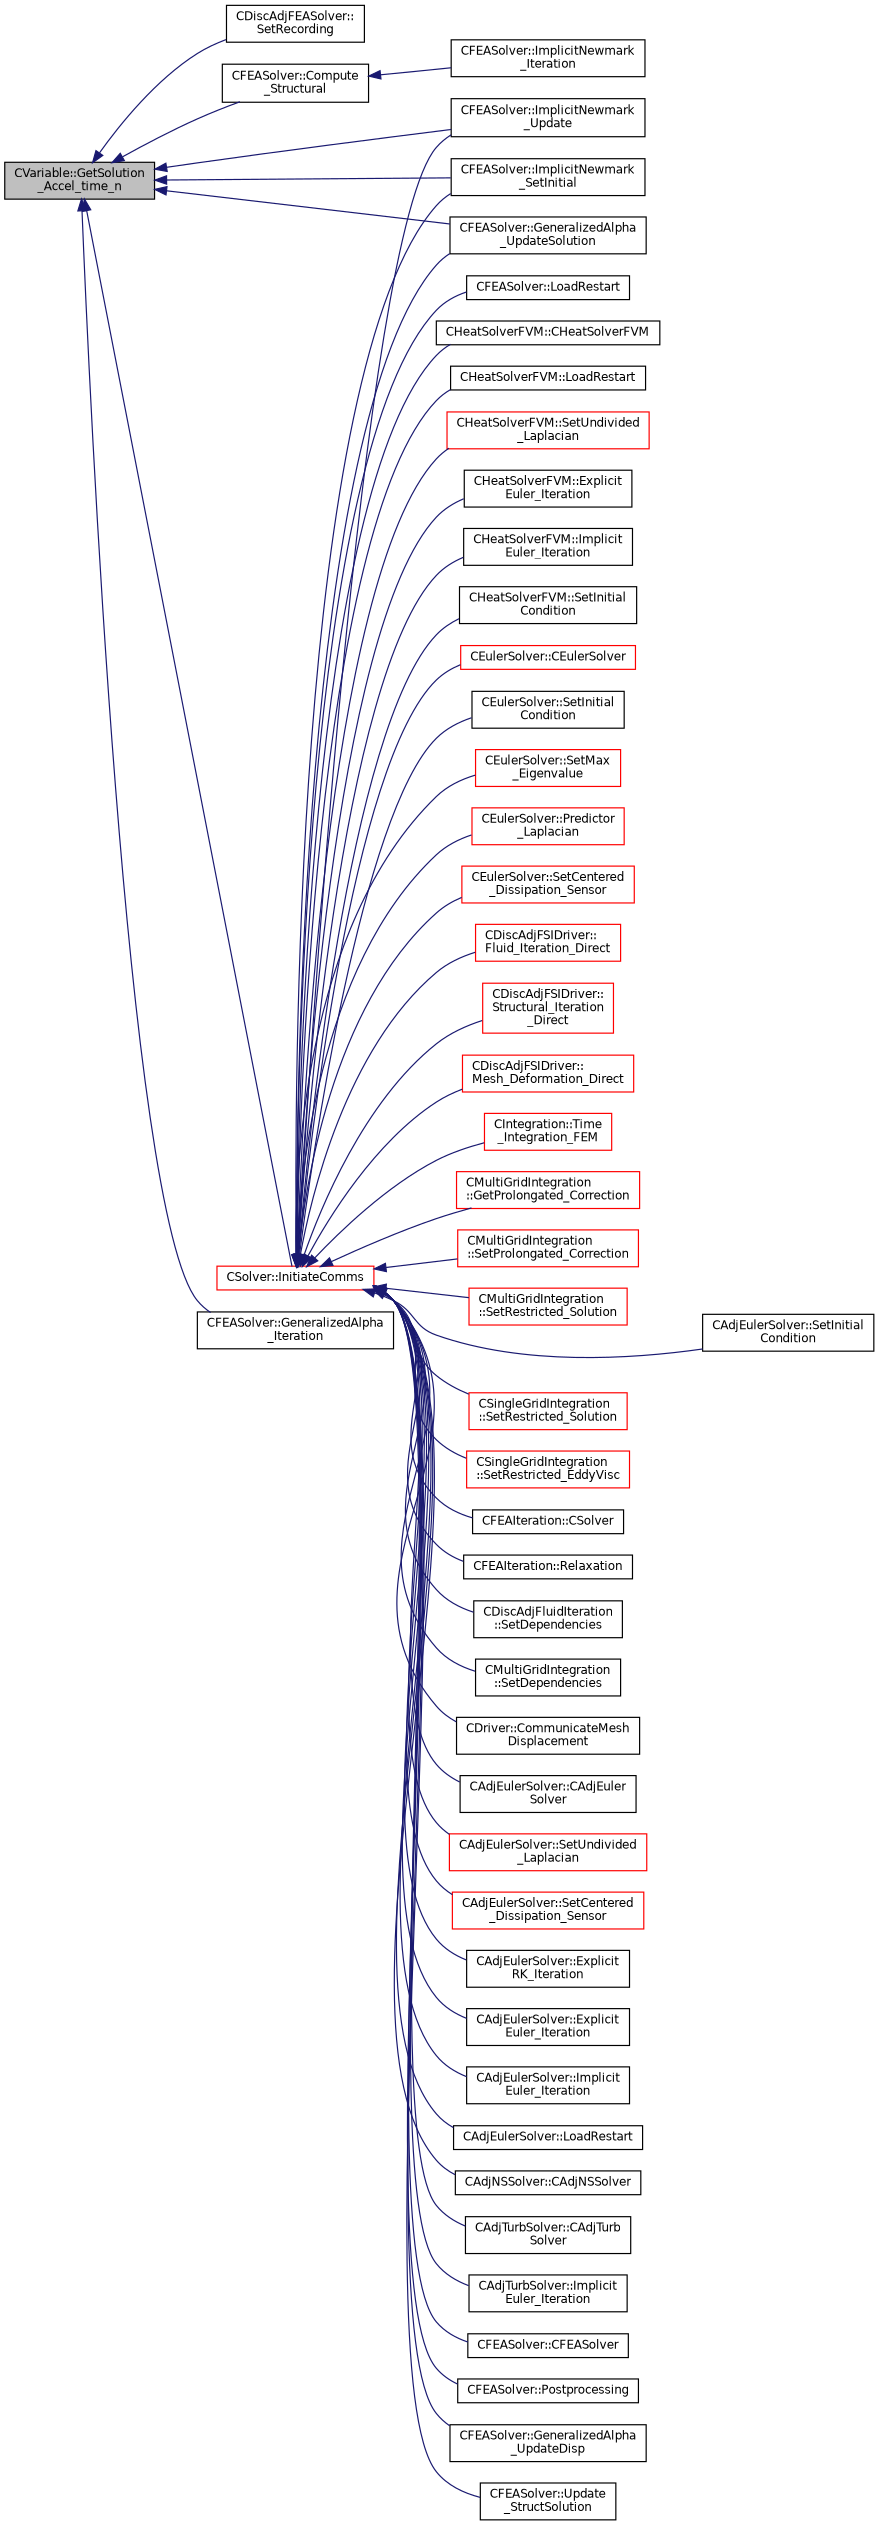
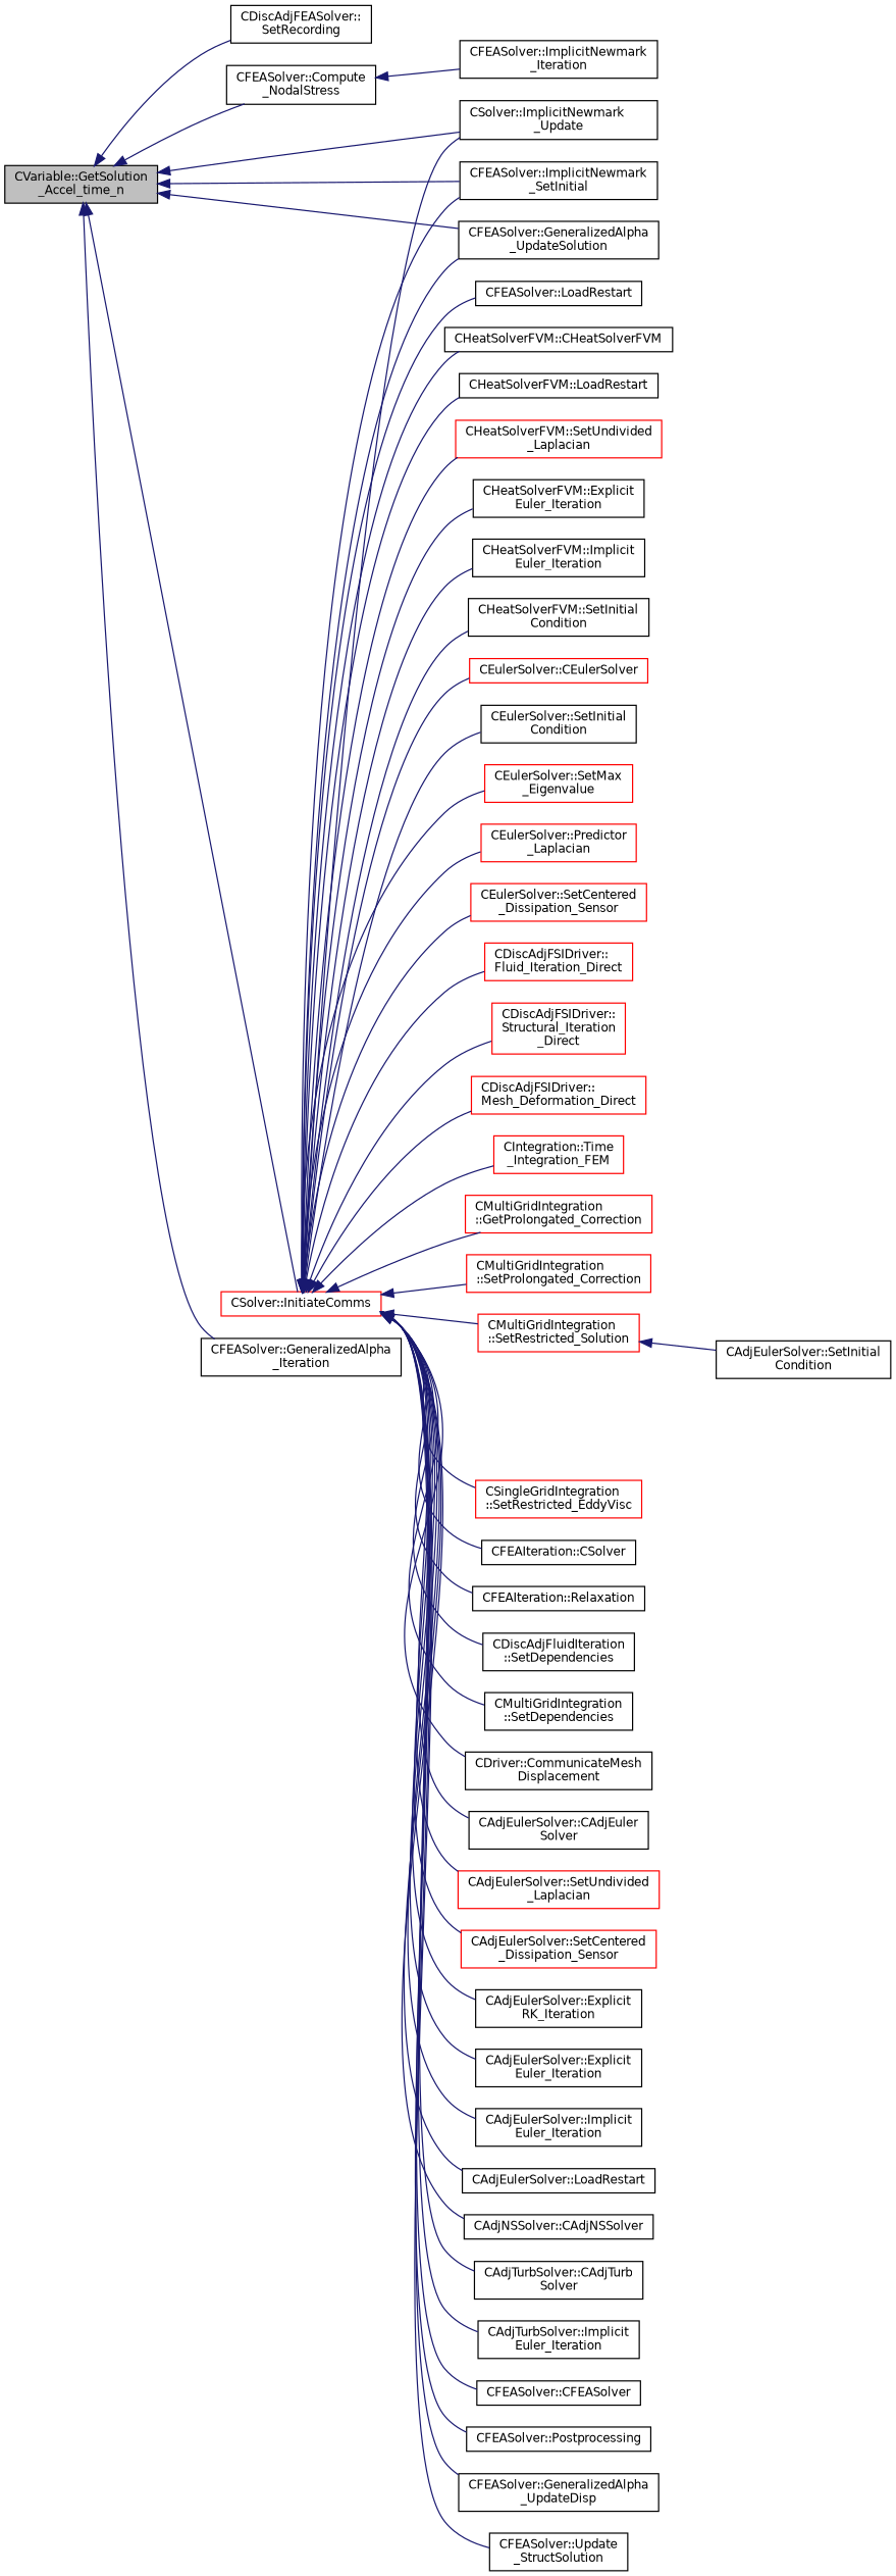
  digraph {
    rankdir=LR
    node [color=black fillcolor=white fontname=Helvetica fontsize=10 shape=record style=filled]
    edge [color=midnightblue dir=back fontname=Helvetica fontsize=10 labelfontname=Helvetica labelfontsize=10 style=solid]
    n1 [fillcolor=grey75 fontcolor=black height=0.2 label="CVariable::GetSolution\l_Accel_time_n" width=0.4]
    n2 [height=0.2 label="CDiscAdjFEASolver::\lSetRecording" width=0.4]
-   n3 [height=0.2 label="CFEASolver::Compute\l_Structural" width=0.4]
-   n4 [height=0.2 label="CFEASolver::ImplicitNewmark\l_Update" width=0.4]
+   n3 [height=0.2 label="CFEASolver::Compute\l_NodalStress" width=0.4]
+   n4 [height=0.2 label="CSolver::ImplicitNewmark\l_Update" width=0.4]
    n5 [height=0.2 label="CFEASolver::ImplicitNewmark\l_SetInitial" width=0.4]
    n6 [height=0.2 label="CFEASolver::GeneralizedAlpha\l_Iteration" width=0.4]
    n7 [height=0.2 label="CFEASolver::GeneralizedAlpha\l_UpdateSolution" width=0.4]
    n8 [color=red height=0.2 label="CSolver::InitiateComms" width=0.4]
    n9 [height=0.2 label="CFEASolver::ImplicitNewmark\l_Iteration" width=0.4]
    n10 [color=red height=0.2 label="CDiscAdjFSIDriver::\lFluid_Iteration_Direct" width=0.4]
    n11 [color=red height=0.2 label="CDiscAdjFSIDriver::\lStructural_Iteration\l_Direct" width=0.4]
    n12 [color=red height=0.2 label="CDiscAdjFSIDriver::\lMesh_Deformation_Direct" width=0.4]
    n13 [color=red height=0.2 label="CIntegration::Time\l_Integration_FEM" width=0.4]
    n14 [color=red height=0.2 label="CMultiGridIntegration\l::GetProlongated_Correction" width=0.4]
    n15 [color=red height=0.2 label="CMultiGridIntegration\l::SetProlongated_Correction" width=0.4]
    n16 [color=red height=0.2 label="CMultiGridIntegration\l::SetRestricted_Solution" width=0.4]
-   n17 [color=red height=0.2 label="CSingleGridIntegration\l::SetRestricted_Solution" width=0.4]
    n18 [color=red height=0.2 label="CSingleGridIntegration\l::SetRestricted_EddyVisc" width=0.4]
    n19 [height=0.2 label="CFEAIteration::CSolver" width=0.4]
    n20 [height=0.2 label="CFEAIteration::Relaxation" width=0.4]
    n21 [height=0.2 label="CDiscAdjFluidIteration\l::SetDependencies" width=0.4]
    n22 [height=0.2 label="CMultiGridIntegration\l::SetDependencies" width=0.4]
    n23 [height=0.2 label="CDriver::CommunicateMesh\lDisplacement" width=0.4]
    n24 [height=0.2 label="CAdjEulerSolver::CAdjEuler\lSolver" width=0.4]
    n25 [height=0.2 label="CAdjEulerSolver::SetInitial\lCondition" width=0.4]
    n26 [color=red height=0.2 label="CAdjEulerSolver::SetUndivided\l_Laplacian" width=0.4]
    n27 [color=red height=0.2 label="CAdjEulerSolver::SetCentered\l_Dissipation_Sensor" width=0.4]
    n28 [height=0.2 label="CAdjEulerSolver::Explicit\lRK_Iteration" width=0.4]
    n29 [height=0.2 label="CAdjEulerSolver::Explicit\lEuler_Iteration" width=0.4]
    n30 [height=0.2 label="CAdjEulerSolver::Implicit\lEuler_Iteration" width=0.4]
    n31 [height=0.2 label="CAdjEulerSolver::LoadRestart" width=0.4]
    n32 [height=0.2 label="CAdjNSSolver::CAdjNSSolver" width=0.4]
    n33 [height=0.2 label="CAdjTurbSolver::CAdjTurb\lSolver" width=0.4]
    n34 [height=0.2 label="CAdjTurbSolver::Implicit\lEuler_Iteration" width=0.4]
    n35 [height=0.2 label="CFEASolver::CFEASolver" width=0.4]
    n36 [height=0.2 label="CFEASolver::Postprocessing" width=0.4]
    n37 [height=0.2 label="CFEASolver::GeneralizedAlpha\l_UpdateDisp" width=0.4]
    n38 [height=0.2 label="CFEASolver::Update\l_StructSolution" width=0.4]
    n39 [height=0.2 label="CFEASolver::LoadRestart" width=0.4]
    n40 [height=0.2 label="CHeatSolverFVM::CHeatSolverFVM" width=0.4]
    n41 [height=0.2 label="CHeatSolverFVM::LoadRestart" width=0.4]
    n42 [color=red height=0.2 label="CHeatSolverFVM::SetUndivided\l_Laplacian" width=0.4]
    n43 [height=0.2 label="CHeatSolverFVM::Explicit\lEuler_Iteration" width=0.4]
    n44 [height=0.2 label="CHeatSolverFVM::Implicit\lEuler_Iteration" width=0.4]
    n45 [height=0.2 label="CHeatSolverFVM::SetInitial\lCondition" width=0.4]
    n46 [color=red height=0.2 label="CEulerSolver::CEulerSolver" width=0.4]
    n47 [height=0.2 label="CEulerSolver::SetInitial\lCondition" width=0.4]
    n48 [color=red height=0.2 label="CEulerSolver::SetMax\l_Eigenvalue" width=0.4]
    n49 [color=red height=0.2 label="CEulerSolver::Predictor\l_Laplacian" width=0.4]
    n50 [color=red height=0.2 label="CEulerSolver::SetCentered\l_Dissipation_Sensor" width=0.4]
    n1 -> n2
    n1 -> n3
    n1 -> n4
    n1 -> n5
    n1 -> n6
    n1 -> n7
    n1 -> n8
    n3 -> n9
    n8 -> n4
    n8 -> n5
    n8 -> n7
    n8 -> n10
    n8 -> n11
    n8 -> n12
    n8 -> n13
    n8 -> n14
    n8 -> n15
    n8 -> n16
-   n8 -> n17
    n8 -> n18
    n8 -> n19
    n8 -> n20
    n8 -> n21
    n8 -> n22
    n8 -> n23
    n8 -> n24
-   n8 -> n25
+   n16 -> n25
    n8 -> n26
    n8 -> n27
    n8 -> n28
    n8 -> n29
    n8 -> n30
    n8 -> n31
    n8 -> n32
    n8 -> n33
    n8 -> n34
    n8 -> n35
    n8 -> n36
    n8 -> n37
    n8 -> n38
    n8 -> n39
    n8 -> n40
    n8 -> n41
    n8 -> n42
    n8 -> n43
    n8 -> n44
    n8 -> n45
    n8 -> n46
    n8 -> n47
    n8 -> n48
    n8 -> n49
    n8 -> n50
  }
